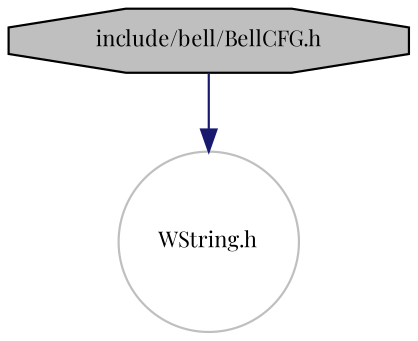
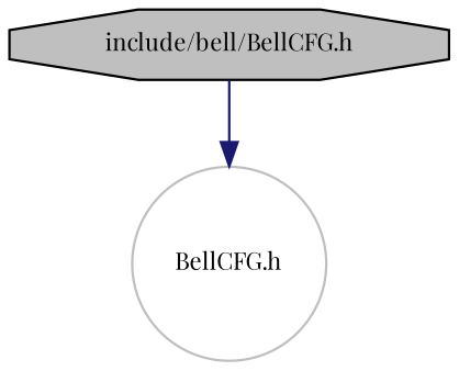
  digraph {
    fontname="Playfair Display"
    node [fontname="Playfair Display" fontsize=10 style=filled]
    n1 [color=black fillcolor=grey75 fontcolor=black height=0.2 label="include/bell/BellCFG.h" shape=octagon width=0.4]
-   n2 [color=grey75 fillcolor=white height=0.2 label="WString.h" shape=circle width=0.4]
+   n2 [color=grey75 fillcolor=white height=0.2 label="BellCFG.h" shape=circle width=0.4]
    n1 -> n2 [color=midnightblue fontname="Playfair Display" fontsize=10 labelfontname=Helvetica labelfontsize=10 style=solid]
  }
